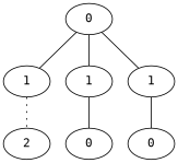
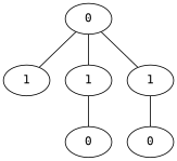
  graph {
    fontname="DejaVu Sans Mono"
    node [fontname="DejaVu Sans Mono"]
    edge [fontname="DejaVu Sans Mono"]
    n1 [label=0]
    n2 [label=1]
    n3 [label=1]
    n4 [label=1]
-   n5 [label=2]
    n6 [label=0]
    n7 [label=0]
    n1 -- n2
    n1 -- n3
    n1 -- n4
-   n2 -- n5 [style=dotted]
    n3 -- n6
    n4 -- n7
  }
